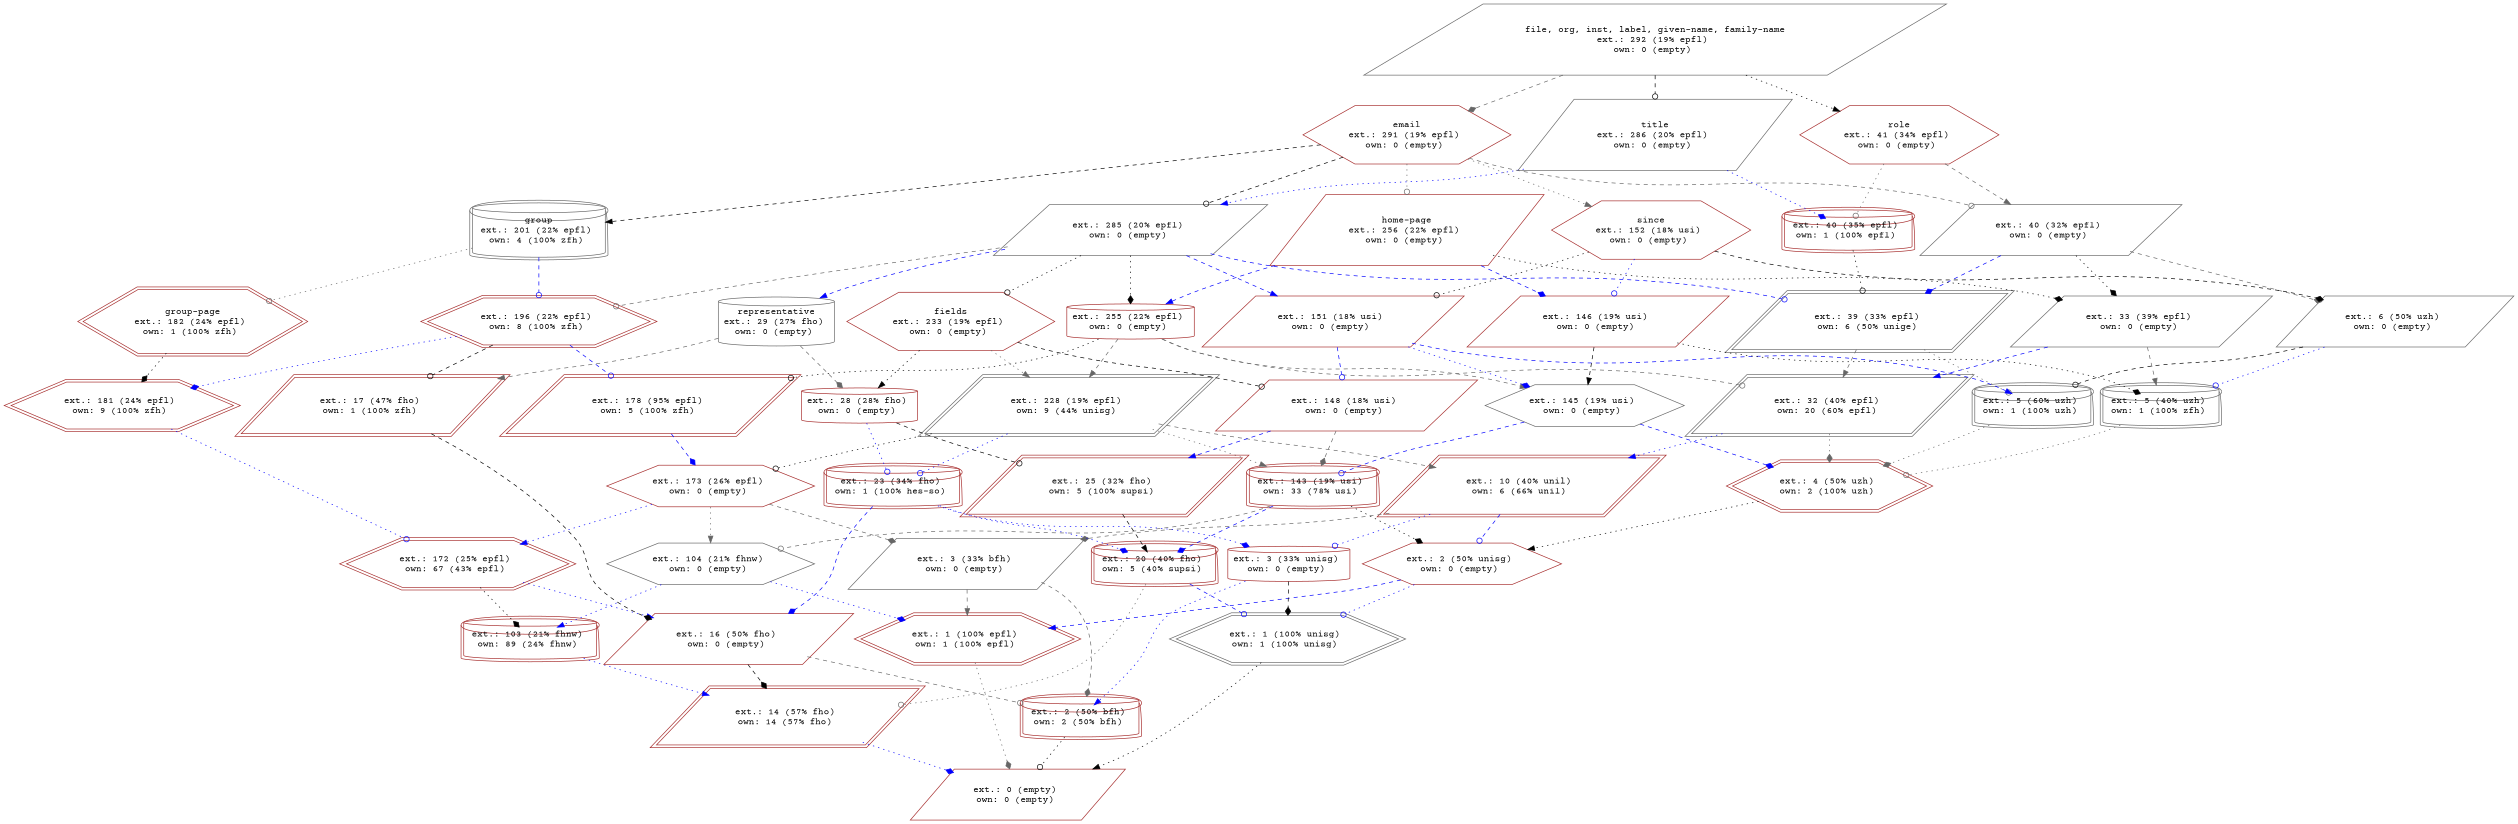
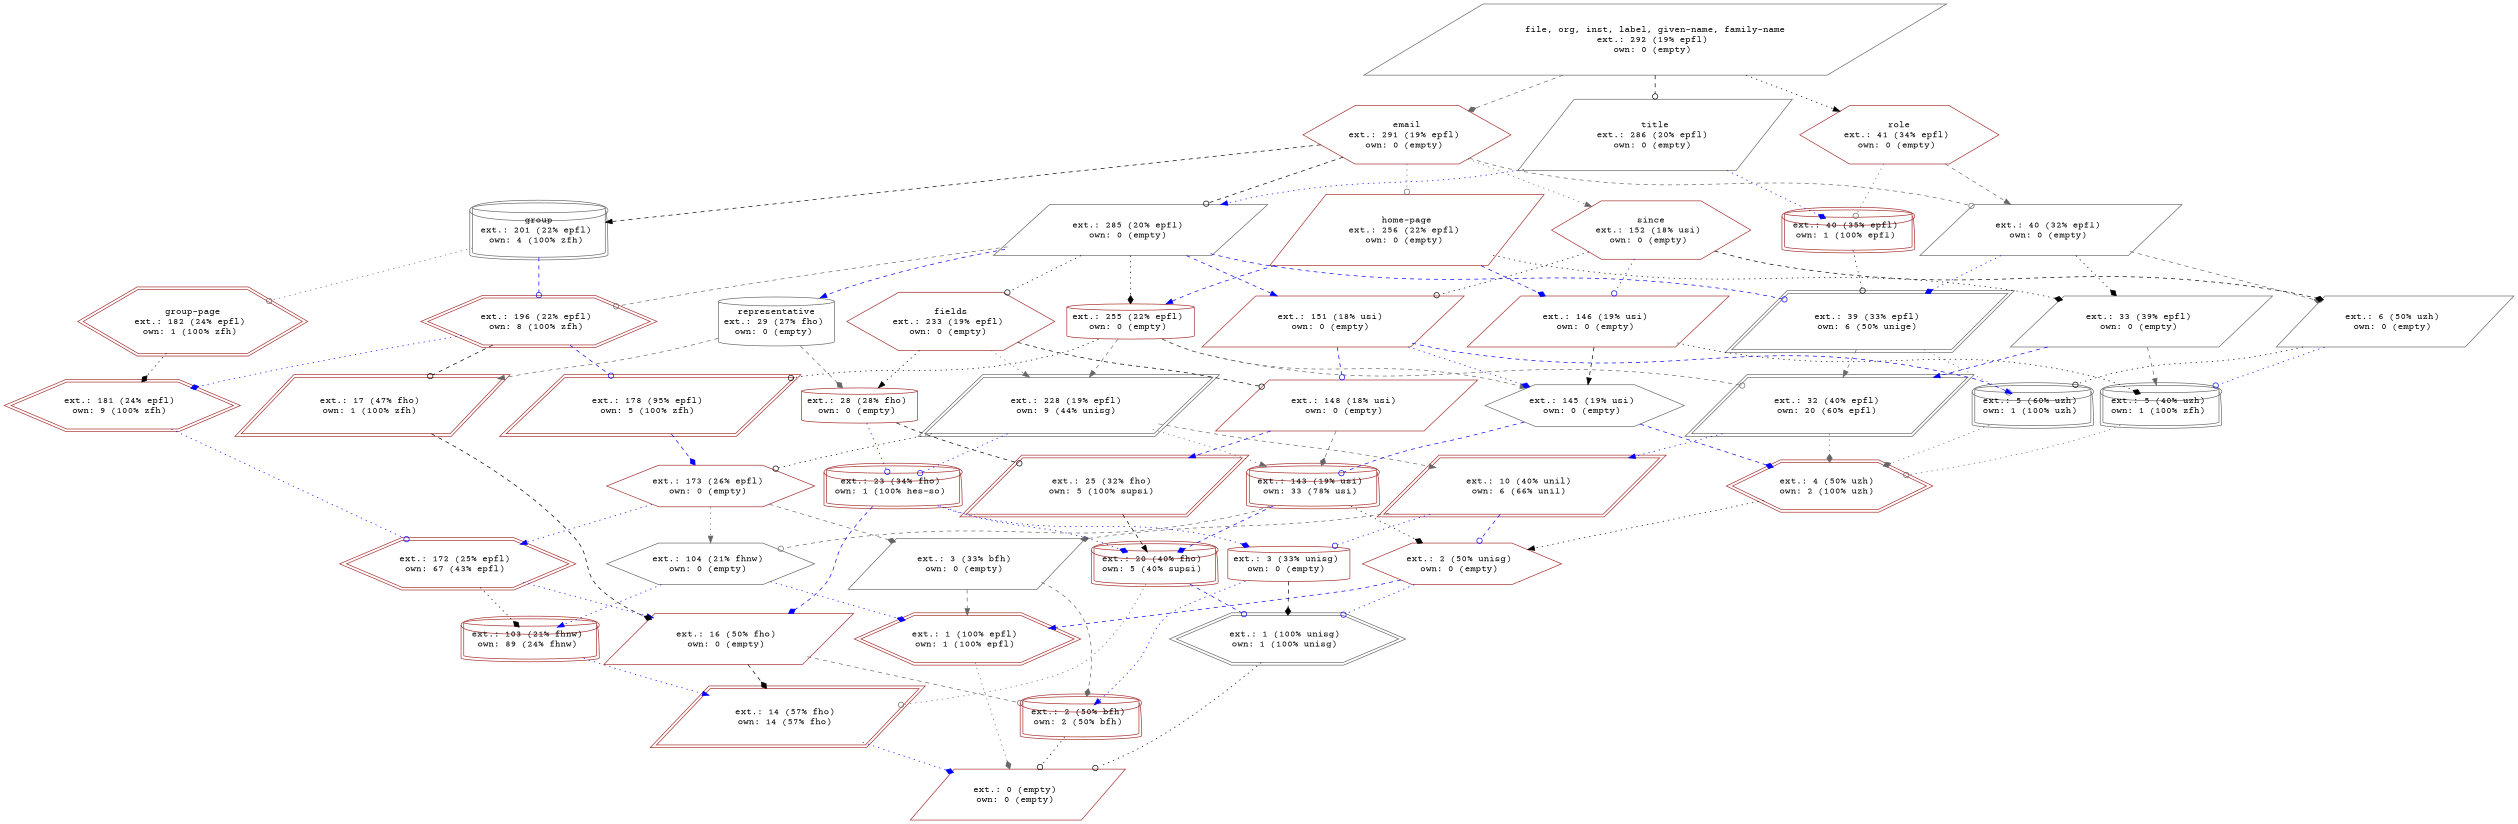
  digraph {
    fontname="Courier Prime"
    node [color=brown fontname="Courier Prime" shape=parallelogram]
    edge [arrowhead=odot color=blue fontname="Courier Prime" style=dashed]
    n1 [color=gray40 label="file, org, inst, label, given-name, family-name\next.: 292 (19% epfl) \nown: 0 (empty) "]
    n2 [color=gray40 label="title\next.: 286 (20% epfl) \nown: 0 (empty) "]
    n3 [label="role\next.: 41 (34% epfl) \nown: 0 (empty) " shape=hexagon]
    n4 [label="email\next.: 291 (19% epfl) \nown: 0 (empty) " shape=hexagon]
    n5 [label="ext.: 40 (35% epfl) \nown: 1 (100% epfl) " peripheries=2 shape=cylinder]
    n6 [color=gray40 label="ext.: 285 (20% epfl) \nown: 0 (empty) "]
    n7 [color=gray40 label="ext.: 40 (32% epfl) \nown: 0 (empty) "]
    n8 [label="home-page\next.: 256 (22% epfl) \nown: 0 (empty) "]
    n9 [label="since\next.: 152 (18% usi) \nown: 0 (empty) " shape=hexagon]
    n10 [color=gray40 label="group\next.: 201 (22% epfl) \nown: 4 (100% zfh) " peripheries=2 shape=cylinder]
    n11 [label="ext.: 103 (21% fhnw) \nown: 89 (24% fhnw) " peripheries=2 shape=cylinder]
    n12 [label="ext.: 14 (57% fho) \nown: 14 (57% fho) " peripheries=2]
    n13 [label="ext.: 0 (empty) \nown: 0 (empty) "]
    n14 [label="ext.: 172 (25% epfl) \nown: 67 (43% epfl) " peripheries=2 shape=hexagon]
    n15 [label="ext.: 16 (50% fho) \nown: 0 (empty) "]
    n16 [label="ext.: 2 (50% bfh) \nown: 2 (50% bfh) " peripheries=2 shape=cylinder]
    n17 [color=gray40 label="ext.: 104 (21% fhnw) \nown: 0 (empty) " shape=hexagon]
    n18 [label="ext.: 1 (100% epfl) \nown: 1 (100% epfl) " peripheries=2 shape=hexagon]
    n19 [label="ext.: 173 (26% epfl) \nown: 0 (empty) " shape=hexagon]
    n20 [color=gray40 label="ext.: 3 (33% bfh) \nown: 0 (empty) "]
    n21 [label="ext.: 255 (22% epfl) \nown: 0 (empty) " shape=cylinder]
    n22 [color=gray40 label="ext.: 32 (40% epfl) \nown: 20 (60% epfl) " peripheries=2]
    n23 [color=gray40 label="ext.: 228 (19% epfl) \nown: 9 (44% unisg) " peripheries=2]
    n24 [color=gray40 label="ext.: 145 (19% usi) \nown: 0 (empty) " shape=hexagon]
    n25 [label="ext.: 178 (95% epfl) \nown: 5 (100% zfh) " peripheries=2]
    n26 [label="ext.: 10 (40% unil) \nown: 6 (66% unil) " peripheries=2]
    n27 [label="ext.: 4 (50% uzh) \nown: 2 (100% uzh) " peripheries=2 shape=hexagon]
    n28 [label="ext.: 143 (19% usi) \nown: 33 (78% usi) " peripheries=2 shape=cylinder]
    n29 [label="ext.: 23 (34% fho) \nown: 1 (100% hes-so) " peripheries=2 shape=cylinder]
    n30 [label="ext.: 2 (50% unisg) \nown: 0 (empty) " shape=hexagon]
    n31 [label="ext.: 3 (33% unisg) \nown: 0 (empty) " shape=cylinder]
    n32 [color=gray40 label="ext.: 39 (33% epfl) \nown: 6 (50% unige) " peripheries=2]
    n33 [label="fields\next.: 233 (19% epfl) \nown: 0 (empty) " shape=hexagon]
    n34 [label="ext.: 151 (18% usi) \nown: 0 (empty) "]
    n35 [label="ext.: 196 (22% epfl) \nown: 8 (100% zfh) " peripheries=2 shape=hexagon]
    n36 [color=gray40 label="representative\next.: 29 (27% fho) \nown: 0 (empty) " shape=cylinder]
    n37 [color=gray40 label="ext.: 5 (60% uzh) \nown: 1 (100% uzh) " peripheries=2 shape=cylinder]
    n38 [label="ext.: 20 (40% fho) \nown: 5 (40% supsi) " peripheries=2 shape=cylinder]
    n39 [color=gray40 label="ext.: 1 (100% unisg) \nown: 1 (100% unisg) " peripheries=2 shape=hexagon]
    n40 [label="ext.: 148 (18% usi) \nown: 0 (empty) "]
    n41 [label="ext.: 25 (32% fho) \nown: 5 (100% supsi) " peripheries=2]
    n42 [label="ext.: 28 (28% fho) \nown: 0 (empty) " shape=cylinder]
    n43 [label="ext.: 181 (24% epfl) \nown: 9 (100% zfh) " peripheries=2 shape=hexagon]
    n44 [label="ext.: 17 (47% fho) \nown: 1 (100% zfh) " peripheries=2]
    n45 [label="ext.: 146 (19% usi) \nown: 0 (empty) "]
    n46 [color=gray40 label="ext.: 5 (40% uzh) \nown: 1 (100% zfh) " peripheries=2 shape=cylinder]
    n47 [color=gray40 label="ext.: 33 (39% epfl) \nown: 0 (empty) "]
    n48 [color=gray40 label="ext.: 6 (50% uzh) \nown: 0 (empty) "]
    n49 [label="group-page\next.: 182 (24% epfl) \nown: 1 (100% zfh) " peripheries=2 shape=hexagon]
    n1 -> n2 [color=black]
    n1 -> n3 [arrowhead=normal color=black style=dotted]
    n1 -> n4 [arrowhead=diamond color=gray40]
    n2 -> n5 [arrowhead=diamond style=dotted]
    n2 -> n6 [arrowhead=normal style=dotted]
    n3 -> n5 [color=gray40 style=dotted]
    n3 -> n7 [arrowhead=normal color=gray40]
    n4 -> n6 [color=black]
    n4 -> n7 [color=gray40]
    n4 -> n8 [color=gray40 style=dotted]
    n4 -> n9 [arrowhead=normal color=gray40 style=dotted]
    n4 -> n10 [arrowhead=normal color=black]
    n5 -> n32 [color=black style=dotted]
    n6 -> n21 [arrowhead=diamond color=black style=dotted]
    n6 -> n32
    n6 -> n33 [color=black style=dotted]
    n6 -> n34 [arrowhead=normal]
    n6 -> n35 [color=gray40]
    n6 -> n36 [arrowhead=normal]
-   n7 -> n32 [arrowhead=diamond]
+   n7 -> n32 [arrowhead=diamond style=dotted]
    n7 -> n47 [arrowhead=diamond color=black style=dotted]
    n7 -> n48 [arrowhead=diamond color=gray40]
    n8 -> n21 [arrowhead=normal]
    n8 -> n45 [arrowhead=diamond]
    n8 -> n47 [arrowhead=diamond color=black style=dotted]
    n9 -> n34 [color=black style=dotted]
    n9 -> n45 [style=dotted]
    n9 -> n48 [arrowhead=diamond color=black]
    n10 -> n35
    n10 -> n49 [color=gray40 style=dotted]
    n11 -> n12 [arrowhead=normal style=dotted]
    n12 -> n13 [arrowhead=diamond style=dotted]
    n14 -> n11 [arrowhead=diamond color=black style=dotted]
    n14 -> n15 [arrowhead=normal style=dotted]
    n15 -> n12 [arrowhead=diamond color=black]
    n15 -> n16 [color=gray40]
    n16 -> n13 [color=black style=dotted]
    n17 -> n11 [arrowhead=normal style=dotted]
    n17 -> n18 [arrowhead=diamond style=dotted]
    n18 -> n13 [arrowhead=diamond color=gray40 style=dotted]
    n19 -> n14 [arrowhead=normal style=dotted]
    n19 -> n17 [arrowhead=normal color=gray40 style=dotted]
    n19 -> n20 [arrowhead=diamond color=gray40]
    n20 -> n16 [arrowhead=diamond color=gray40]
    n20 -> n18 [arrowhead=normal color=gray40]
    n21 -> n22 [color=gray40]
    n21 -> n23 [arrowhead=normal color=gray40]
    n21 -> n24 [arrowhead=normal color=gray40]
    n21 -> n25 [color=black style=dotted]
    n22 -> n26 [arrowhead=normal style=dotted]
    n22 -> n27 [arrowhead=diamond color=gray40 style=dotted]
    n23 -> n19 [color=black style=dotted]
    n23 -> n26 [arrowhead=normal color=gray40]
    n23 -> n28 [arrowhead=normal color=gray40 style=dotted]
    n23 -> n29 [style=dotted]
    n24 -> n27 [arrowhead=diamond]
    n24 -> n28
    n25 -> n19 [arrowhead=diamond]
    n26 -> n20 [arrowhead=diamond color=gray40]
    n26 -> n30
    n26 -> n31 [style=dotted]
    n27 -> n30 [arrowhead=normal color=black style=dotted]
    n28 -> n17 [color=gray40]
    n28 -> n30 [arrowhead=diamond color=black style=dotted]
    n28 -> n38 [arrowhead=diamond]
    n29 -> n15 [arrowhead=diamond]
    n29 -> n31 [arrowhead=diamond style=dotted]
    n29 -> n38 [arrowhead=diamond style=dotted]
    n30 -> n18 [arrowhead=normal]
    n30 -> n39 [style=dotted]
    n31 -> n16 [arrowhead=normal style=dotted]
    n31 -> n39 [arrowhead=diamond color=black]
    n32 -> n22 [arrowhead=normal color=gray40]
    n32 -> n37 [color=gray40 style=dotted]
    n33 -> n23 [arrowhead=normal color=gray40 style=dotted]
    n33 -> n40 [color=black]
    n33 -> n42 [arrowhead=normal color=black style=dotted]
    n34 -> n24 [arrowhead=diamond style=dotted]
    n34 -> n37 [arrowhead=normal]
    n34 -> n40
    n35 -> n25
    n35 -> n43 [arrowhead=diamond style=dotted]
    n35 -> n44 [color=black]
    n36 -> n42 [arrowhead=diamond color=gray40]
    n36 -> n44 [arrowhead=normal color=gray40]
    n37 -> n27 [arrowhead=diamond color=gray40 style=dotted]
    n38 -> n12 [color=gray40 style=dotted]
    n38 -> n39
-   n39 -> n13 [arrowhead=normal color=black style=dotted]
+   n39 -> n13 [color=black style=dotted]
    n40 -> n28 [arrowhead=diamond color=gray40]
    n40 -> n41 [arrowhead=normal]
    n41 -> n38 [arrowhead=normal color=black]
    n42 -> n29 [style=dotted]
    n42 -> n41 [color=black]
    n43 -> n14 [style=dotted]
    n44 -> n15 [arrowhead=diamond color=black]
    n45 -> n24 [arrowhead=normal color=black]
    n45 -> n46 [arrowhead=diamond color=black style=dotted]
    n46 -> n27 [color=gray40 style=dotted]
    n47 -> n22 [arrowhead=normal]
    n47 -> n46 [arrowhead=normal color=gray40]
-   n48 -> n37 [color=black]
+   n48 -> n37 [color=black style=dotted]
    n48 -> n46 [style=dotted]
    n49 -> n43 [arrowhead=diamond color=black style=dotted]
  }
